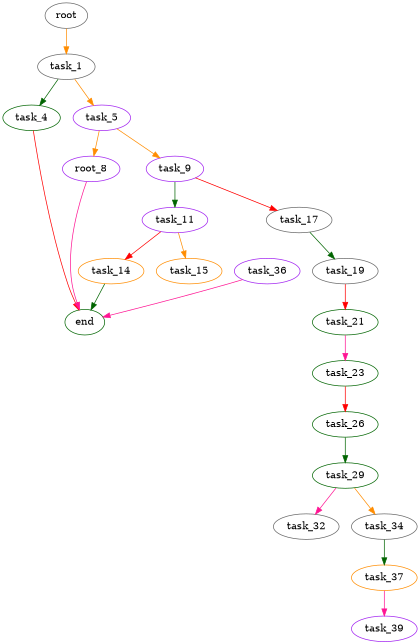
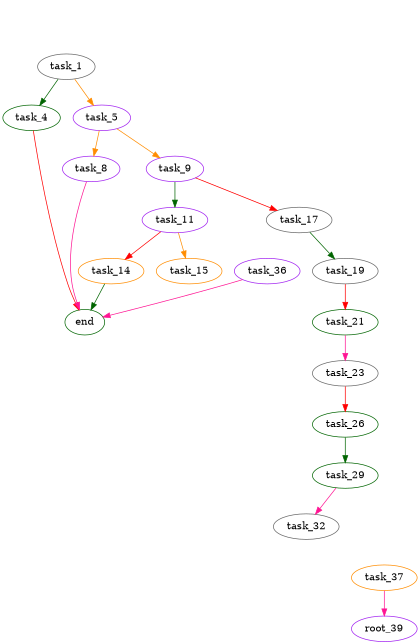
  digraph {
    node [color=gray40]
    edge [color=darkorange]
-   root
    task_1
    task_4 [color=darkgreen]
    task_5 [color=purple]
    end [color=darkgreen]
-   task_8 [color=purple label=root_8]
+   task_8 [color=purple]
    task_9 [color=purple]
    task_11 [color=purple]
    task_17
    task_14 [color=darkorange]
    task_15 [color=darkorange]
    task_19
    task_21 [color=darkgreen]
-   task_23 [color=darkgreen]
+   task_23
    task_26 [color=darkgreen]
    task_29 [color=darkgreen]
    task_32
-   task_34
    task_37 [color=darkorange]
    task_36 [color=purple]
-   task_39 [color=purple]
-   root -> task_1
+   task_39 [color=purple label=root_39]
    task_1 -> task_4 [color=darkgreen]
    task_1 -> task_5
    task_4 -> end [color=red]
    task_5 -> task_8
    task_5 -> task_9
    task_8 -> end [color=deeppink]
    task_9 -> task_11 [color=darkgreen]
    task_9 -> task_17 [color=red]
    task_11 -> task_14 [color=red]
    task_11 -> task_15
    task_17 -> task_19 [color=darkgreen]
    task_14 -> end [color=darkgreen]
    task_19 -> task_21 [color=red]
    task_21 -> task_23 [color=deeppink]
    task_23 -> task_26 [color=red]
    task_26 -> task_29 [color=darkgreen]
    task_29 -> task_32 [color=deeppink]
-   task_29 -> task_34
-   task_34 -> task_37 [color=darkgreen]
    task_37 -> task_39 [color=deeppink]
    task_36 -> end [color=deeppink]
  }
